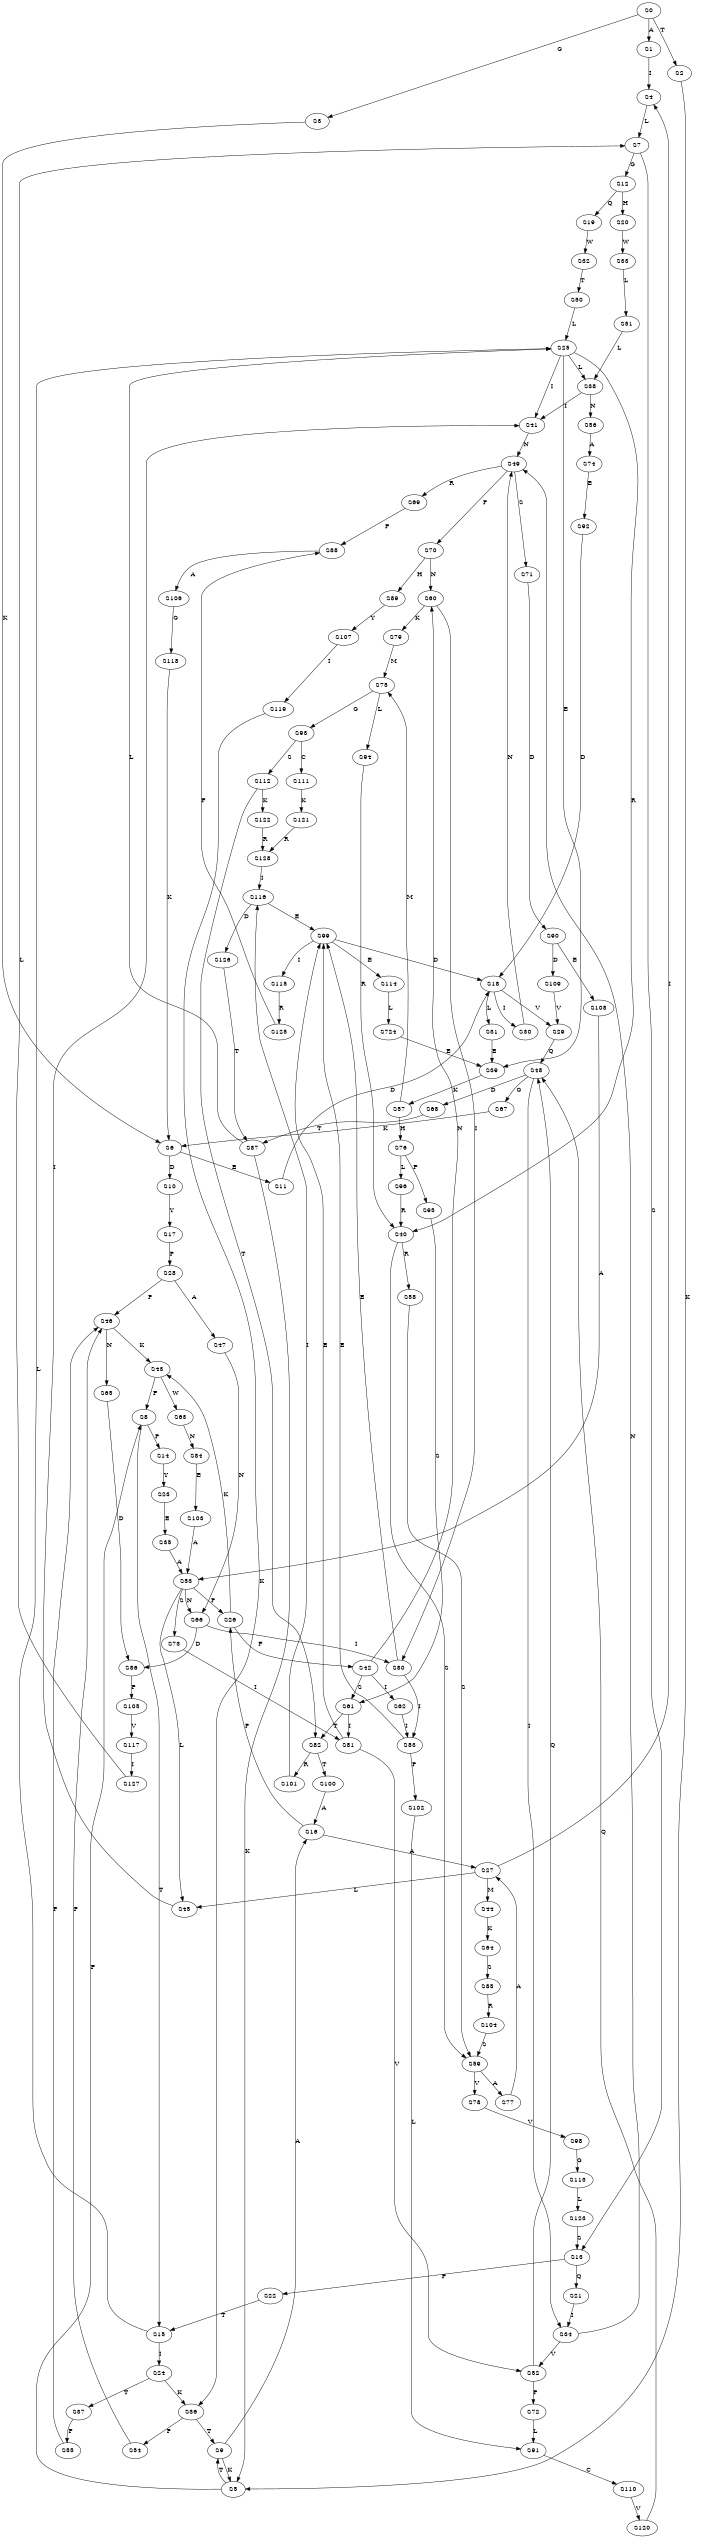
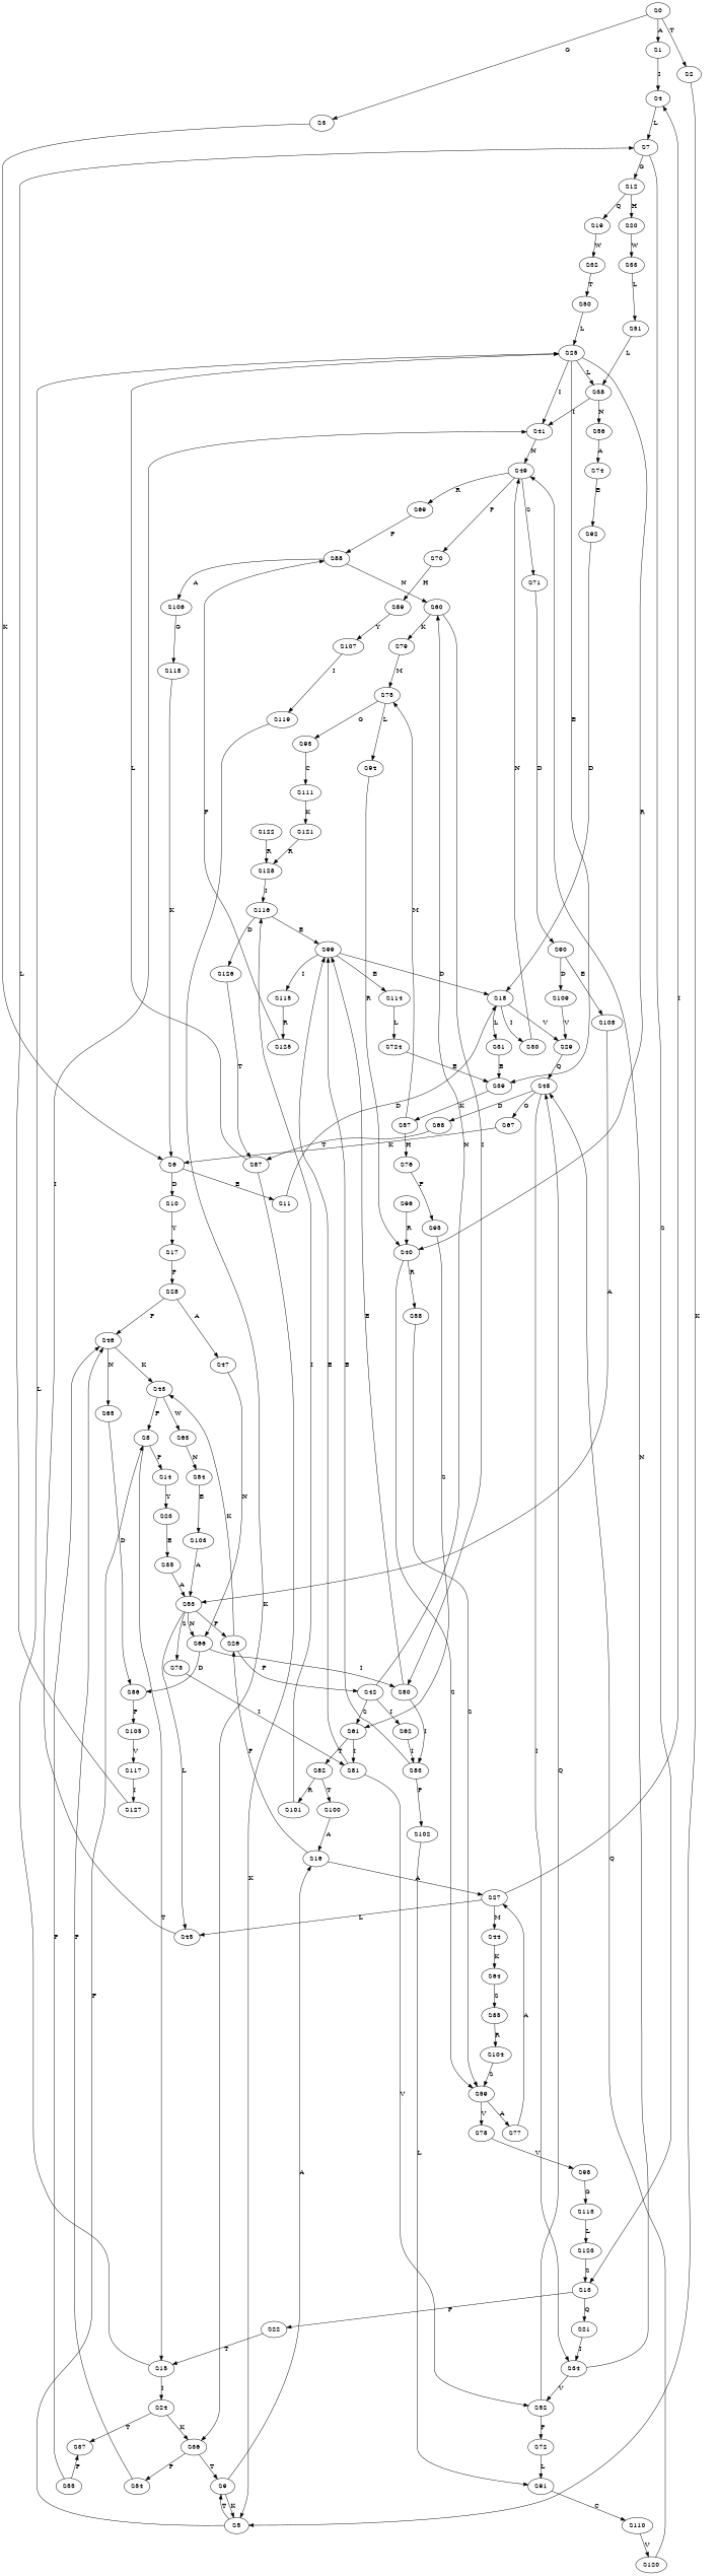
  strict digraph {
    S0
    S1
    S2
    S3
    S4
    S5
    S6
    S7
    S8
    S9
    S10
    S11
    S12
    S13
    S14
    S15
    S16
    S17
    S18
    S19
    S20
    S21
    S22
    S23
    S24
    S25
    S26
    S27
    S28
    S29
    S30
    S31
    S32
    S33
    S34
    S35
    S36
    S37
    S38
    S39
    S40
    S41
    S42
    S43
    S44
    S45
    S46
    S47
    S48
    S49
    S50
    S51
    S52
    S53
    S54
    S55
    S56
    S57
    S58
    S59
    S60
    S61
    S62
    S63
    S64
    S65
    S66
    S67
    S68
    S69
    S70
    S71
    S72
    S73
    S74
    S75
    S76
    S77
    S78
    S79
    S80
    S81
    S82
    S83
    S84
    S85
    S86
    S87
    S88
    S89
    S90
    S91
    S92
    S93
    S94
    S95
    S96
    S98
    S99
    S100
    S101
    S102
    S103
    S104
    S105
    S106
    S107
    S108
    S109
    S110
    S111
-   S112
    S113
    S114
    S115
    S116
    S117
    S118
    S119
    S120
    S121
    S122
    S123
    n124 [label=S724]
    S125
    S126
    S127
    S128
    S0 -> S1 [label=A]
    S0 -> S2 [label=T]
    S0 -> S3 [label=G]
    S1 -> S4 [label=I]
    S2 -> S5 [label=K]
    S3 -> S6 [label=K]
    S4 -> S7 [label=L]
    S5 -> S8 [label=F]
    S5 -> S9 [label=T]
    S6 -> S10 [label=D]
    S6 -> S11 [label=E]
    S7 -> S12 [label=G]
    S7 -> S13 [label=S]
    S8 -> S14 [label=P]
    S8 -> S15 [label=T]
    S9 -> S5 [label=K]
    S9 -> S16 [label=A]
    S10 -> S17 [label=Y]
    S11 -> S18 [label=D]
    S12 -> S19 [label=Q]
    S12 -> S20 [label=H]
    S13 -> S21 [label=Q]
    S13 -> S22 [label=F]
    S14 -> S23 [label=Y]
    S15 -> S24 [label=I]
    S15 -> S25 [label=L]
    S16 -> S26 [label=P]
    S16 -> S27 [label=A]
    S17 -> S28 [label=P]
    S18 -> S29 [label=V]
    S18 -> S30 [label=I]
    S18 -> S31 [label=L]
    S19 -> S32 [label=W]
    S20 -> S33 [label=W]
    S21 -> S34 [label=I]
    S22 -> S15 [label=T]
    S23 -> S35 [label=E]
    S24 -> S36 [label=K]
    S24 -> S37 [label=T]
    S25 -> S38 [label=L]
    S25 -> S39 [label=E]
    S25 -> S40 [label=R]
    S25 -> S41 [label=I]
    S26 -> S42 [label=F]
    S26 -> S43 [label=K]
    S27 -> S4 [label=I]
    S27 -> S44 [label=M]
    S27 -> S45 [label=L]
    S28 -> S46 [label=P]
    S28 -> S47 [label=A]
    S29 -> S48 [label=Q]
    S30 -> S49 [label=N]
    S31 -> S39 [label=E]
    S32 -> S50 [label=T]
    S33 -> S51 [label=L]
    S34 -> S49 [label=N]
    S34 -> S52 [label=V]
    S35 -> S53 [label=A]
    S36 -> S9 [label=T]
    S36 -> S54 [label=P]
-   S37 -> S55 [label=P]
+   S55 -> S37 [label=P]
    S38 -> S41 [label=I]
    S38 -> S56 [label=N]
    S39 -> S57 [label=K]
    S40 -> S58 [label=R]
    S40 -> S59 [label=S]
    S41 -> S49 [label=N]
    S42 -> S60 [label=N]
    S42 -> S61 [label=S]
    S42 -> S62 [label=I]
    S43 -> S8 [label=F]
    S43 -> S63 [label=W]
    S44 -> S64 [label=K]
    S45 -> S41 [label=I]
    S46 -> S43 [label=K]
    S46 -> S65 [label=N]
    S47 -> S66 [label=N]
    S48 -> S34 [label=I]
    S48 -> S67 [label=G]
    S48 -> S68 [label=D]
    S49 -> S69 [label=R]
    S49 -> S70 [label=P]
    S49 -> S71 [label=S]
    S50 -> S25 [label=L]
    S51 -> S38 [label=L]
    S52 -> S48 [label=Q]
    S52 -> S72 [label=P]
    S53 -> S26 [label=P]
    S53 -> S45 [label=L]
    S53 -> S66 [label=N]
    S53 -> S73 [label=S]
    S54 -> S46 [label=P]
    S55 -> S46 [label=P]
    S56 -> S74 [label=A]
    S57 -> S75 [label=M]
    S57 -> S76 [label=H]
    S58 -> S59 [label=S]
    S59 -> S77 [label=A]
    S59 -> S78 [label=V]
    S60 -> S79 [label=K]
    S60 -> S80 [label=I]
    S61 -> S81 [label=I]
    S61 -> S82 [label=T]
    S62 -> S83 [label=I]
    S63 -> S84 [label=N]
    S64 -> S85 [label=S]
    S65 -> S86 [label=D]
    S66 -> S80 [label=I]
    S66 -> S86 [label=D]
    S67 -> S6 [label=K]
    S68 -> S87 [label=T]
    S69 -> S88 [label=F]
    S70 -> S89 [label=H]
    S71 -> S90 [label=D]
    S72 -> S91 [label=L]
    S73 -> S81 [label=I]
    S74 -> S92 [label=E]
    S75 -> S93 [label=G]
    S75 -> S94 [label=L]
    S76 -> S95 [label=F]
-   S76 -> S96 [label=L]
    S77 -> S27 [label=A]
    S78 -> S98 [label=V]
    S79 -> S75 [label=M]
    S80 -> S83 [label=I]
    S80 -> S99 [label=E]
    S81 -> S52 [label=V]
    S81 -> S99 [label=E]
    S82 -> S100 [label=T]
    S82 -> S101 [label=R]
    S83 -> S99 [label=E]
    S83 -> S102 [label=P]
    S84 -> S103 [label=E]
    S85 -> S104 [label=R]
    S86 -> S105 [label=P]
    S87 -> S5 [label=K]
    S87 -> S25 [label=L]
-   S70 -> S60 [label=N]
+   S88 -> S60 [label=N]
    S88 -> S106 [label=A]
    S89 -> S107 [label=Y]
    S90 -> S108 [label=E]
    S90 -> S109 [label=D]
    S91 -> S110 [label=C]
    S92 -> S18 [label=D]
    S93 -> S111 [label=C]
-   S93 -> S112 [label=S]
    S94 -> S40 [label=R]
    S95 -> S61 [label=S]
    S96 -> S40 [label=R]
    S98 -> S113 [label=G]
    S99 -> S18 [label=D]
    S99 -> S114 [label=E]
    S99 -> S115 [label=I]
    S100 -> S16 [label=A]
    S101 -> S116 [label=I]
    S102 -> S91 [label=L]
    S103 -> S53 [label=A]
    S104 -> S59 [label=S]
    S105 -> S117 [label=V]
    S106 -> S118 [label=G]
    S107 -> S119 [label=I]
    S108 -> S53 [label=A]
    S109 -> S29 [label=V]
    S110 -> S120 [label=V]
    S111 -> S121 [label=K]
-   S112 -> S82 [label=T]
-   S112 -> S122 [label=K]
    S113 -> S123 [label=L]
    S114 -> n124 [label=L]
    S115 -> S125 [label=R]
    S116 -> S99 [label=E]
    S116 -> S126 [label=D]
    S117 -> S127 [label=I]
    S118 -> S6 [label=K]
    S119 -> S36 [label=K]
    S120 -> S48 [label=Q]
    S121 -> S128 [label=R]
    S122 -> S128 [label=R]
    S123 -> S13 [label=S]
    n124 -> S39 [label=E]
    S125 -> S88 [label=F]
    S126 -> S87 [label=T]
    S127 -> S7 [label=L]
    S128 -> S116 [label=I]
  }
